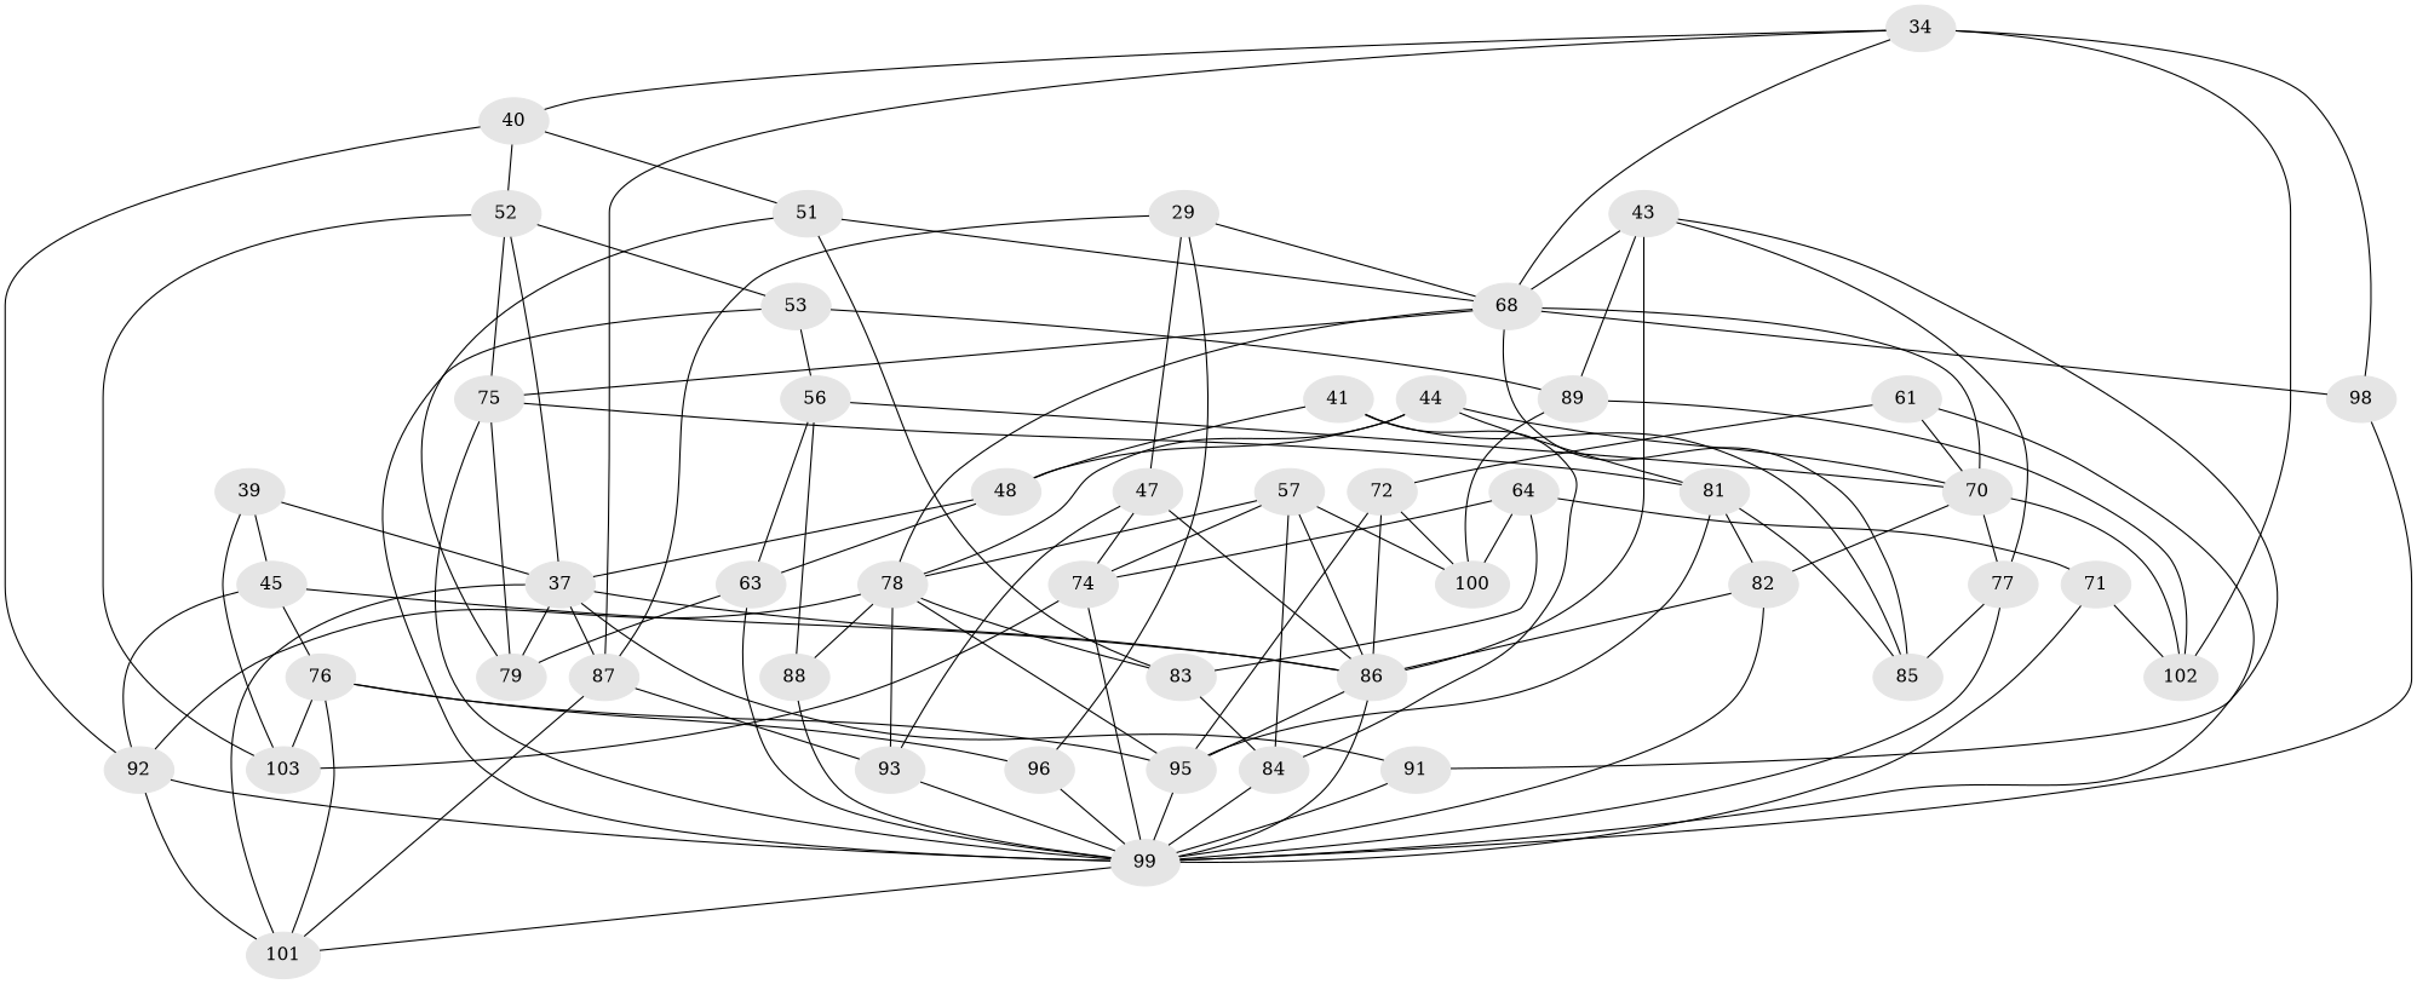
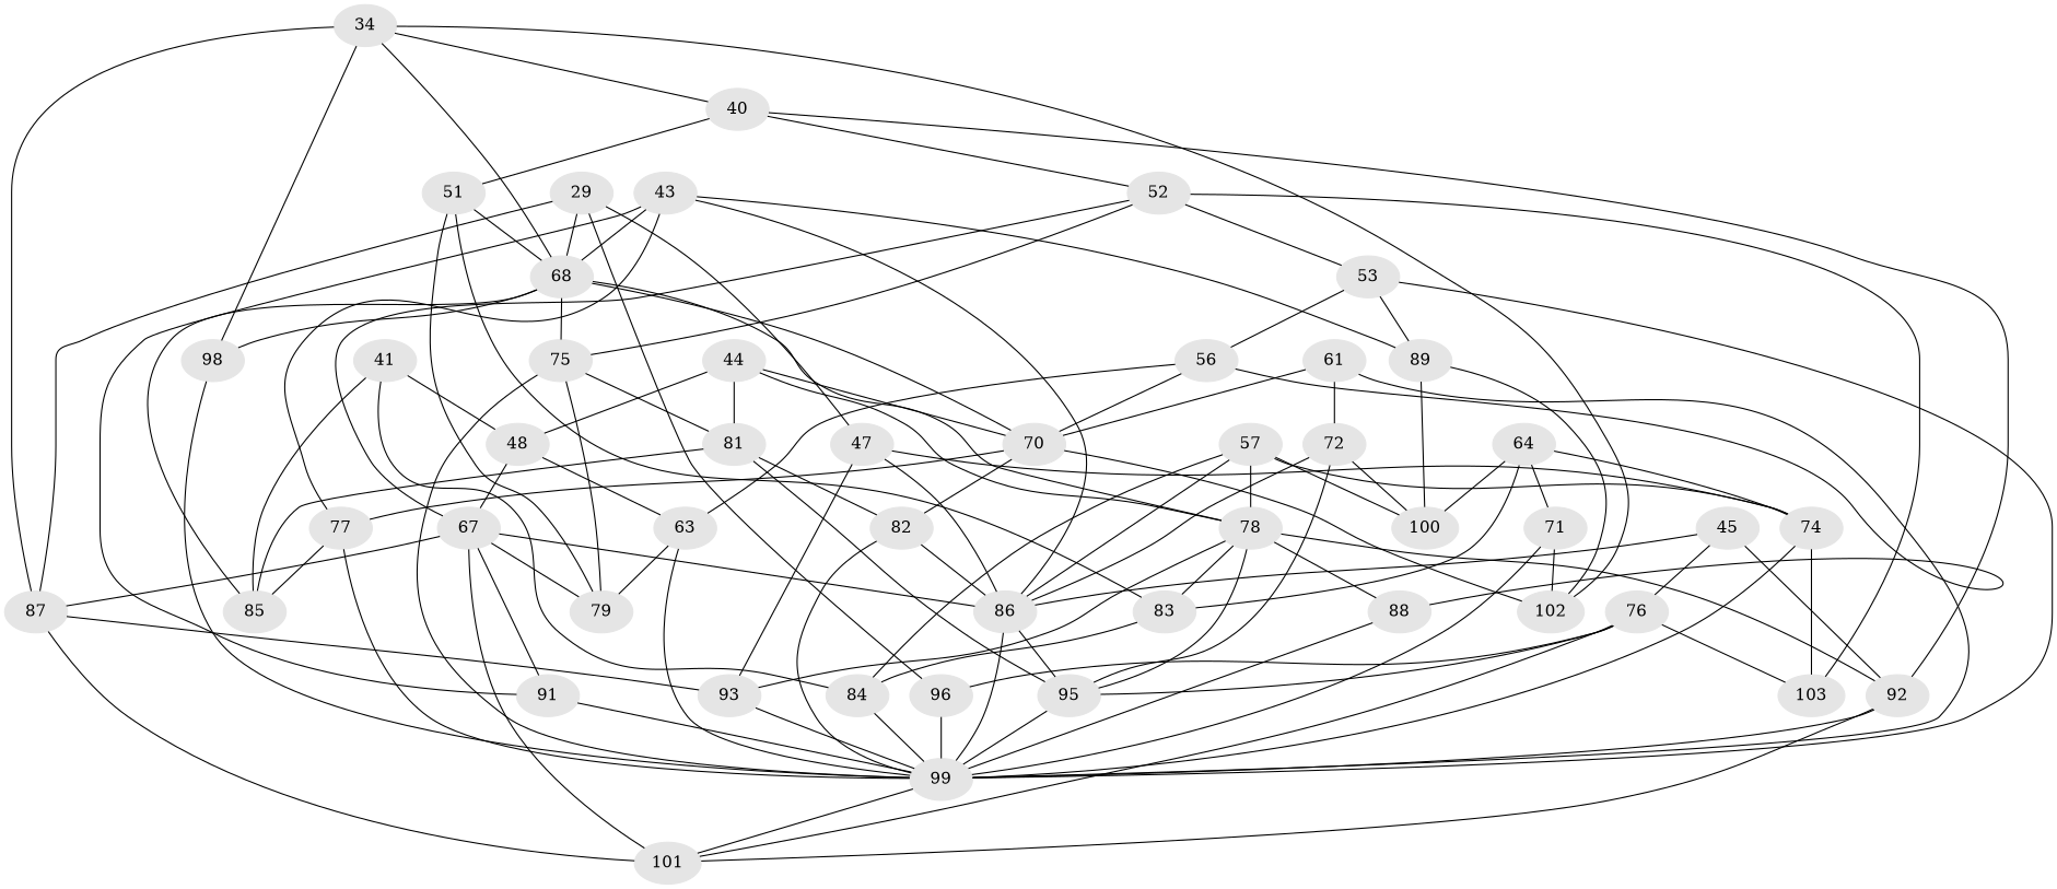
  graph {
    node [color=gray90 style=filled]
    29
    47
    68 [super="+59"]
    87 [super="+42"]
    96
    86 [super="+2+50+22+62+20"]
    74 [super="+55"]
    93 [super="+33"]
    98
    85
    70 [super="+35"]
    78 [super="+46"]
    75 [super="+31+49+38"]
    101 [super="+12+30"]
    99 [super="+73+97+80"]
    34 [super="+27"]
    40
    102
    51
    52 [super="+17"]
    92 [super="+64"]
-   39
    45
-   67 [super="+6+32" label=37]
+   67 [super="+6+32"]
    103 [super="+18"]
    76 [super="+37"]
    91
    79
    83
    53
    41
    48
    84
    63
    43 [super="+9+13"]
    77
    89
    95 [super="+28+25"]
    100
    44
    81 [super="+60"]
    82
    88
    56 [super="+36"]
    57 [super="+1"]
    61
    72
    n48 [label=64]
    71
    29 -- 47
    29 -- 68
    29 -- 87
    29 -- 96
    47 -- 86
    47 -- 74
    47 -- 93
    68 -- 98
    68 -- 85
    68 -- 70
    68 -- 78
    68 -- 75
    87 -- 93 [weight=2]
    87 -- 101
    96 -- 99 [weight=2]
    86 -- 99 [weight=3]
    86 -- 95
    74 -- 99
    74 -- 103
    93 -- 99 [weight=2]
    98 -- 99
    70 -- 102
    70 -- 77
    70 -- 82
    78 -- 93
    78 -- 92
    78 -- 83
    78 -- 95
    78 -- 88
    75 -- 99 [weight=4]
    75 -- 79
    75 -- 81
    99 -- 101 [weight=2]
    34 -- 68
    34 -- 87
    34 -- 98 [weight=2]
    34 -- 40
    34 -- 102
    40 -- 51
    40 -- 52
    40 -- 92
    51 -- 68
    51 -- 79
    51 -- 83
    52 -- 75
    52 -- 67
    52 -- 103 [weight=2]
    52 -- 53
    92 -- 101
    92 -- 99 [weight=2]
-   39 -- 45
-   39 -- 67
-   39 -- 103
    45 -- 86
    45 -- 92
    45 -- 76
    67 -- 87
    67 -- 86 [weight=3]
    67 -- 101 [weight=3]
    67 -- 91
    67 -- 79
    76 -- 96
    76 -- 101
    76 -- 103 [weight=2]
    76 -- 95
    91 -- 99 [weight=2]
    83 -- 84
    53 -- 99
    53 -- 89
    53 -- 56
    41 -- 85
    41 -- 48
    41 -- 84
    48 -- 67
    48 -- 63
    84 -- 99
    63 -- 99
    63 -- 79
    43 -- 68 [weight=2]
    43 -- 86 [weight=2]
    43 -- 91
    43 -- 77
    43 -- 89
    77 -- 85
    77 -- 99
    89 -- 102
    89 -- 100
    95 -- 99 [weight=4]
    44 -- 70
    44 -- 78
    44 -- 48
    44 -- 81
    81 -- 85
    81 -- 95 [weight=2]
    81 -- 82
    82 -- 86
    82 -- 99
    88 -- 99
    56 -- 70 [weight=2]
    56 -- 63
    56 -- 88 [weight=2]
    57 -- 86
    57 -- 74 [weight=2]
    57 -- 78
    57 -- 84
    57 -- 100
    61 -- 70
    61 -- 99
    61 -- 72
    72 -- 86
    72 -- 95
    72 -- 100
    n48 -- 74
    n48 -- 83
    n48 -- 100
    n48 -- 71
    71 -- 99 [weight=2]
    71 -- 102
  }
